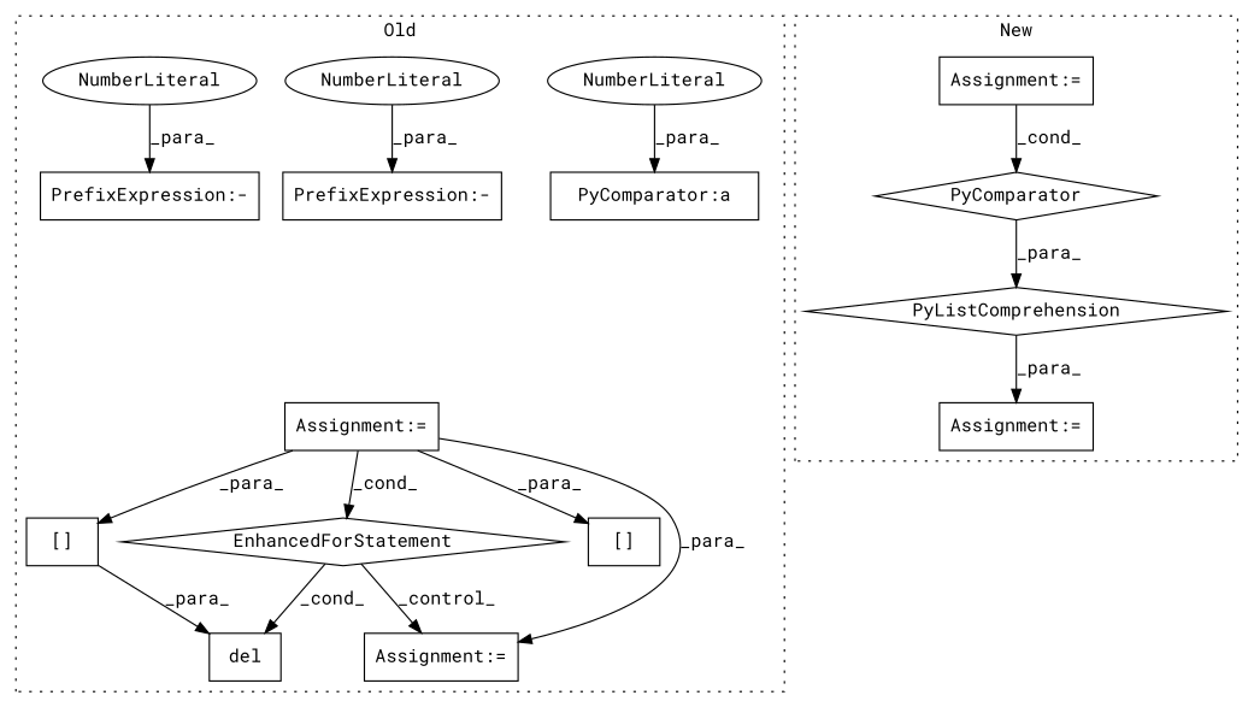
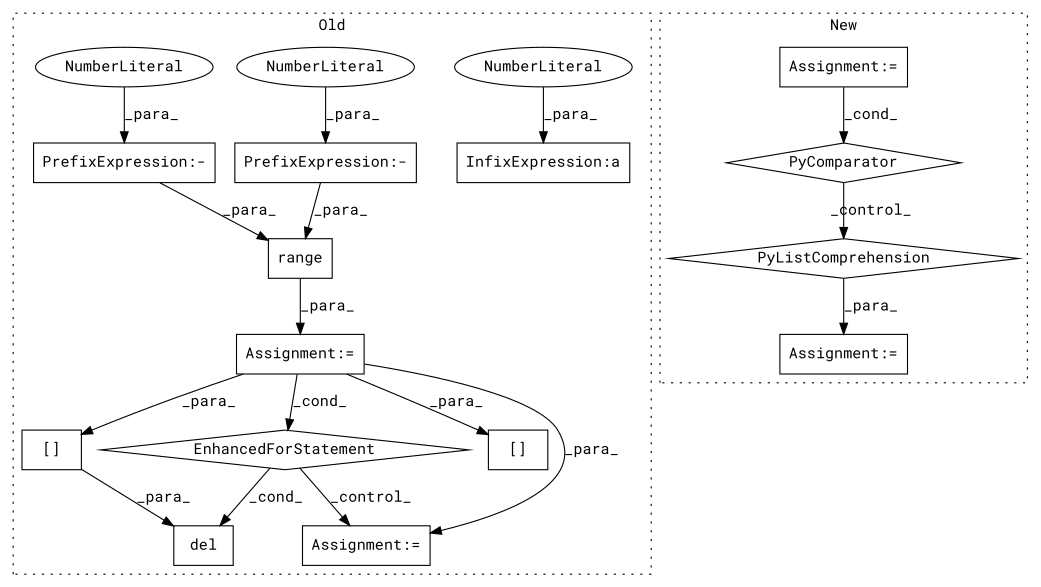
  digraph {
    fontname="Roboto Mono"
    node [a=7 fontname="Roboto Mono" l=1 s="538,632" shape=box]
    edge [fontname="Roboto Mono"]
    n1 [a=32 l="4,1" label=del s="795,813"]
    n2 [a=2 l="12,1" label="[]" s="799,812"]
    n3 [a=70 l="53,2" label=EnhancedForStatement shape=diamond]
    n4 [l="53,2" label="Assignment:="]
+   n5 [a=32 l="6,1" label=range s="599,631"]
    n6 [a=2 l="12,1" label="[]" s="645,658"]
-   n7 [a=27 l=3 label="PyComparator:a" s=621]
+   n7 [a=27 l=3 label="InfixExpression:a" s=621]
    n8 [a=34 label=NumberLiteral s=624 shape=ellipse]
    n9 [a=38 label="PrefixExpression:-" s=629]
    n10 [a=34 label=NumberLiteral s=630 shape=ellipse]
    n11 [a=38 label="PrefixExpression:-" s=626]
    n12 [a=34 label=NumberLiteral s=627 shape=ellipse]
    n13 [label="Assignment:=" s=673]
    n14 [a=113 l=63 label=PyComparator s=567 shape=diamond]
    n15 [l=63 label="Assignment:=" s=567]
    n16 [l=12 label="Assignment:=" s=496]
    n17 [a=109 l=130 label=PyListComprehension s=508 shape=diamond]
    subgraph cluster_1 {
      label=Old
      style=dotted
      n1
      n2
      n3
      n4
+     n5
      n6
      n7
      n8
      n9
      n10
      n11
      n12
      n13
    }
    subgraph cluster_2 {
      label=New
      style=dotted
      n14
      n15
      n16
      n17
    }
    n2 -> n1 [label=_para_]
    n3 -> n1 [label=_cond_]
    n3 -> n13 [label=_control_]
    n4 -> n2 [label=_para_]
    n4 -> n3 [label=_cond_]
    n4 -> n6 [label=_para_]
    n4 -> n13 [label=_para_]
+   n5 -> n4 [label=_para_]
    n8 -> n7 [label=_para_]
+   n9 -> n5 [label=_para_]
    n10 -> n9 [label=_para_]
+   n11 -> n5 [label=_para_]
    n12 -> n11 [label=_para_]
-   n14 -> n17 [label=_para_]
+   n14 -> n17 [label=_control_]
    n15 -> n14 [label=_cond_]
    n17 -> n16 [label=_para_]
  }
